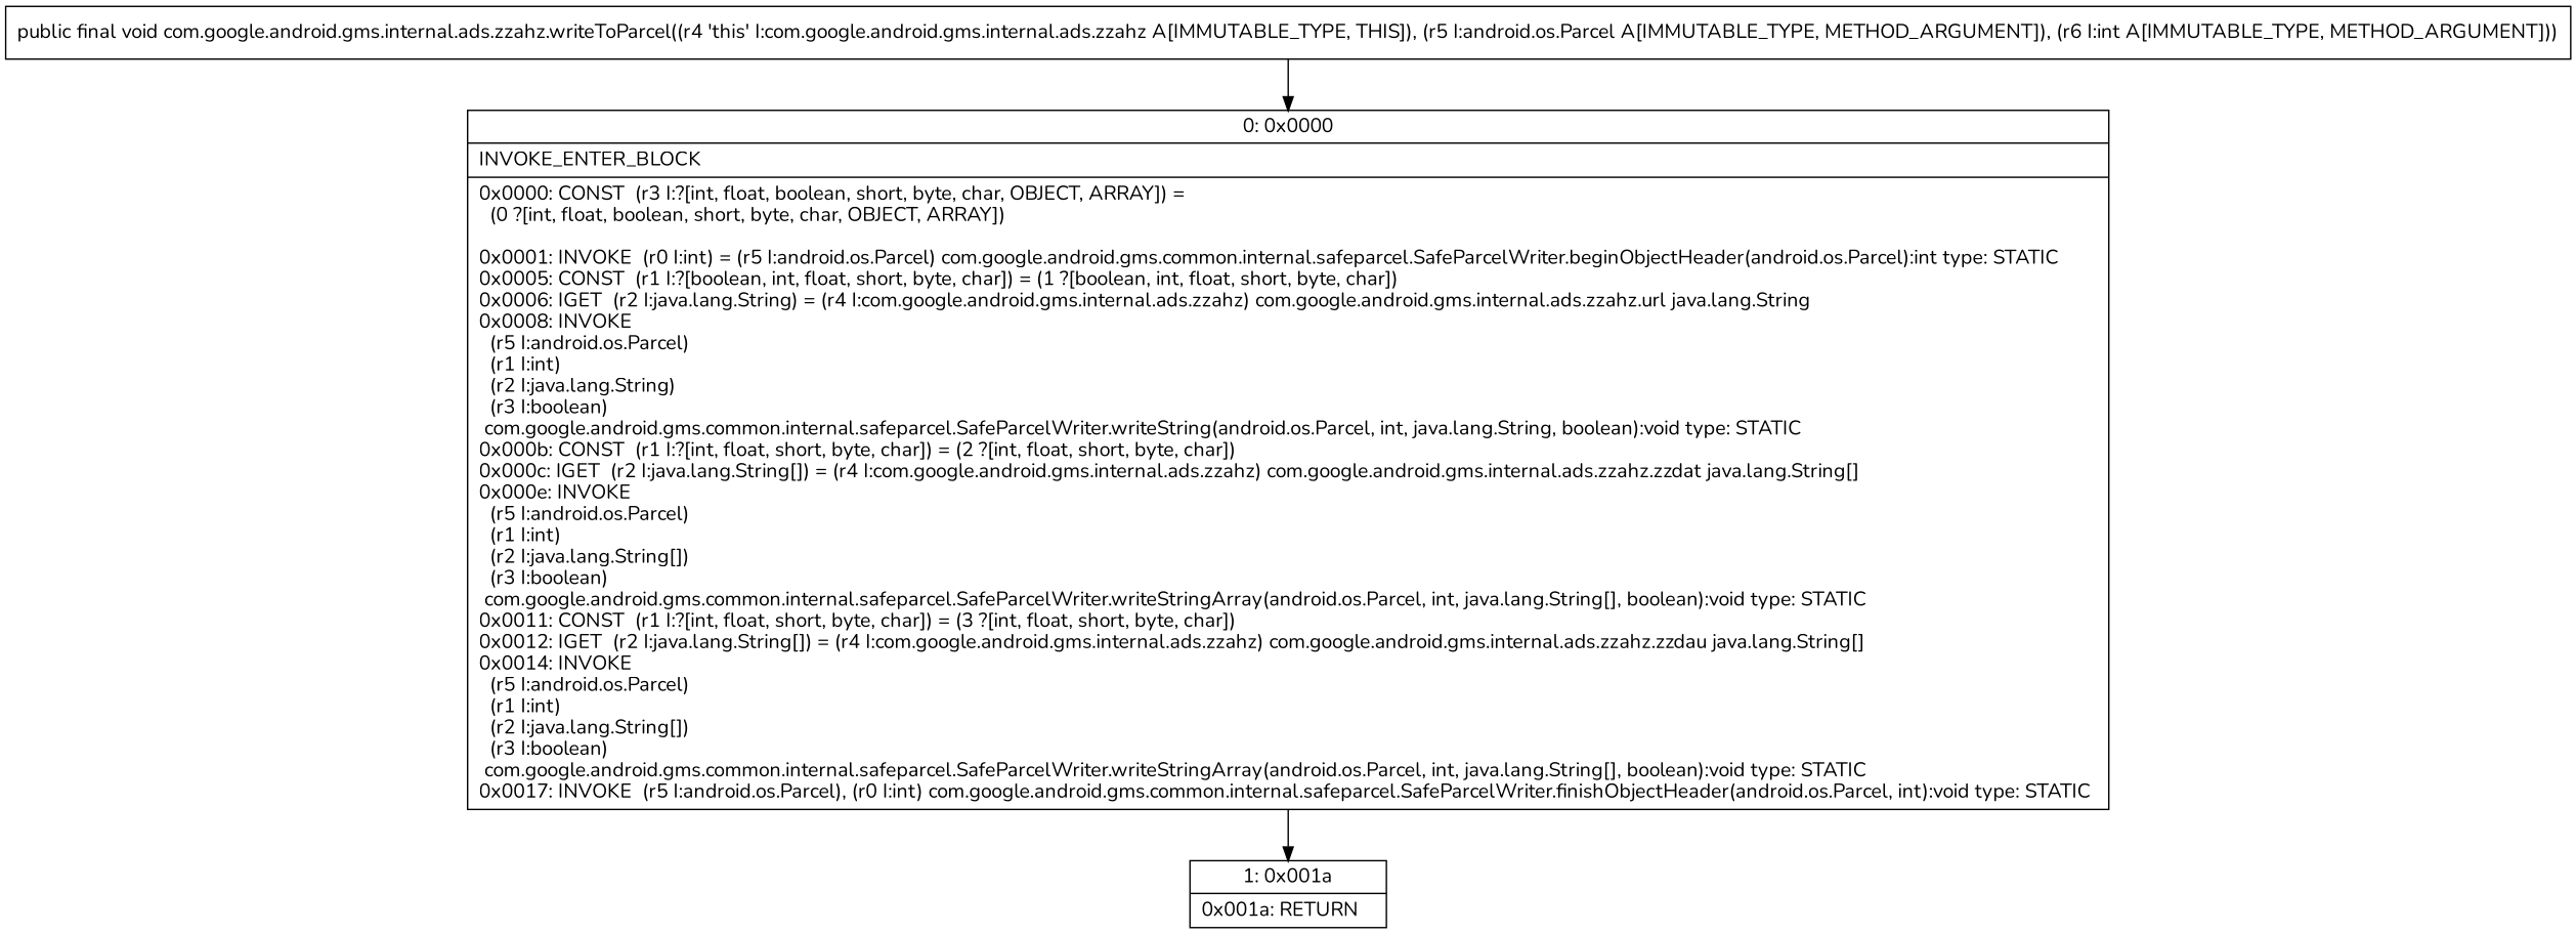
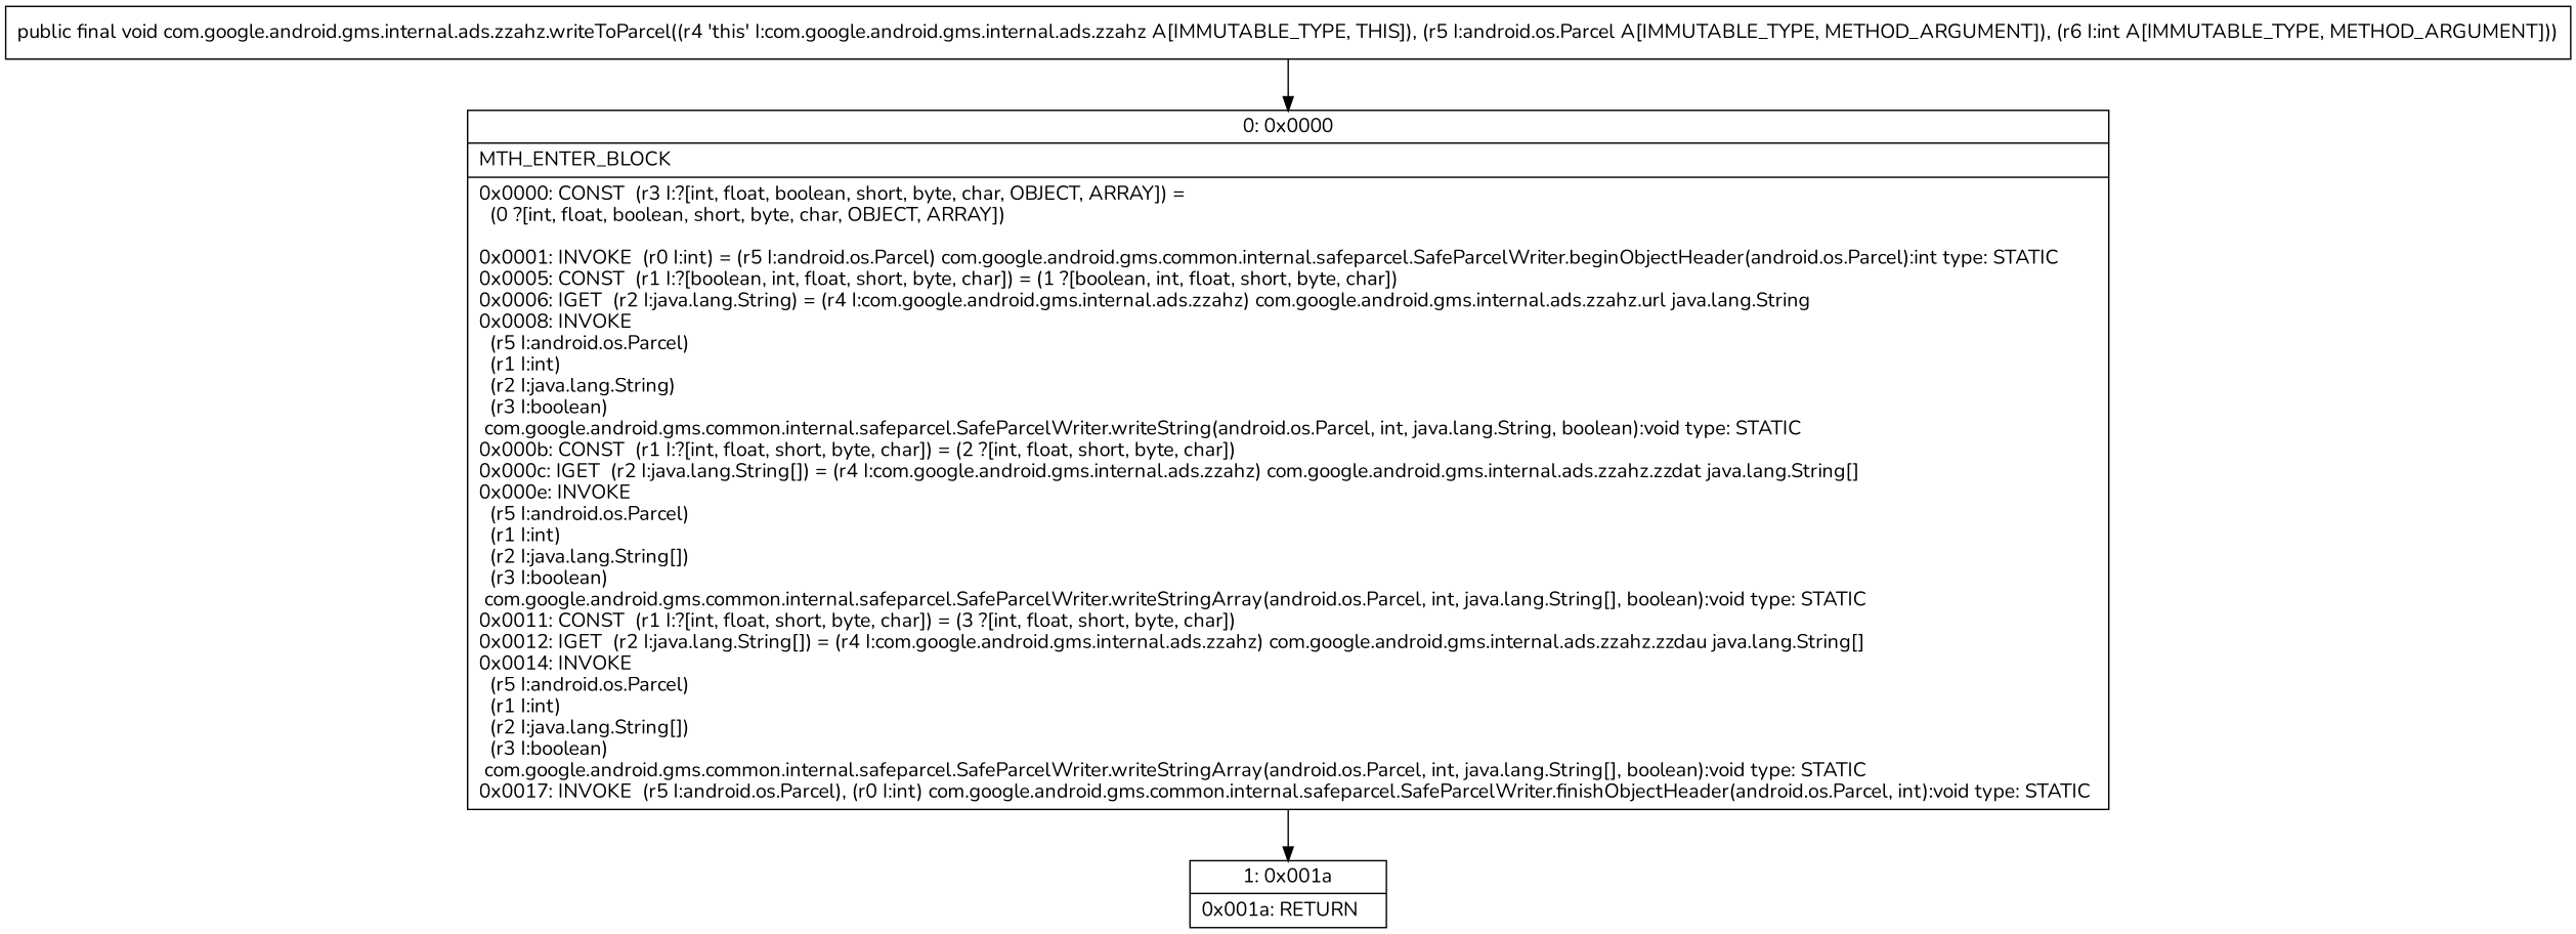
  digraph {
    fontname=Nunito
    node [shape=record fontname=Nunito]
    edge [fontname=Nunito]
-   n1 [label="{0\:\ 0x0000|INVOKE_ENTER_BLOCK\l|0x0000: CONST  (r3 I:?[int, float, boolean, short, byte, char, OBJECT, ARRAY]) = \l  (0 ?[int, float, boolean, short, byte, char, OBJECT, ARRAY])\l \l0x0001: INVOKE  (r0 I:int) = (r5 I:android.os.Parcel) com.google.android.gms.common.internal.safeparcel.SafeParcelWriter.beginObjectHeader(android.os.Parcel):int type: STATIC \l0x0005: CONST  (r1 I:?[boolean, int, float, short, byte, char]) = (1 ?[boolean, int, float, short, byte, char]) \l0x0006: IGET  (r2 I:java.lang.String) = (r4 I:com.google.android.gms.internal.ads.zzahz) com.google.android.gms.internal.ads.zzahz.url java.lang.String \l0x0008: INVOKE  \l  (r5 I:android.os.Parcel)\l  (r1 I:int)\l  (r2 I:java.lang.String)\l  (r3 I:boolean)\l com.google.android.gms.common.internal.safeparcel.SafeParcelWriter.writeString(android.os.Parcel, int, java.lang.String, boolean):void type: STATIC \l0x000b: CONST  (r1 I:?[int, float, short, byte, char]) = (2 ?[int, float, short, byte, char]) \l0x000c: IGET  (r2 I:java.lang.String[]) = (r4 I:com.google.android.gms.internal.ads.zzahz) com.google.android.gms.internal.ads.zzahz.zzdat java.lang.String[] \l0x000e: INVOKE  \l  (r5 I:android.os.Parcel)\l  (r1 I:int)\l  (r2 I:java.lang.String[])\l  (r3 I:boolean)\l com.google.android.gms.common.internal.safeparcel.SafeParcelWriter.writeStringArray(android.os.Parcel, int, java.lang.String[], boolean):void type: STATIC \l0x0011: CONST  (r1 I:?[int, float, short, byte, char]) = (3 ?[int, float, short, byte, char]) \l0x0012: IGET  (r2 I:java.lang.String[]) = (r4 I:com.google.android.gms.internal.ads.zzahz) com.google.android.gms.internal.ads.zzahz.zzdau java.lang.String[] \l0x0014: INVOKE  \l  (r5 I:android.os.Parcel)\l  (r1 I:int)\l  (r2 I:java.lang.String[])\l  (r3 I:boolean)\l com.google.android.gms.common.internal.safeparcel.SafeParcelWriter.writeStringArray(android.os.Parcel, int, java.lang.String[], boolean):void type: STATIC \l0x0017: INVOKE  (r5 I:android.os.Parcel), (r0 I:int) com.google.android.gms.common.internal.safeparcel.SafeParcelWriter.finishObjectHeader(android.os.Parcel, int):void type: STATIC \l}"]
+   n1 [label="{0\:\ 0x0000|MTH_ENTER_BLOCK\l|0x0000: CONST  (r3 I:?[int, float, boolean, short, byte, char, OBJECT, ARRAY]) = \l  (0 ?[int, float, boolean, short, byte, char, OBJECT, ARRAY])\l \l0x0001: INVOKE  (r0 I:int) = (r5 I:android.os.Parcel) com.google.android.gms.common.internal.safeparcel.SafeParcelWriter.beginObjectHeader(android.os.Parcel):int type: STATIC \l0x0005: CONST  (r1 I:?[boolean, int, float, short, byte, char]) = (1 ?[boolean, int, float, short, byte, char]) \l0x0006: IGET  (r2 I:java.lang.String) = (r4 I:com.google.android.gms.internal.ads.zzahz) com.google.android.gms.internal.ads.zzahz.url java.lang.String \l0x0008: INVOKE  \l  (r5 I:android.os.Parcel)\l  (r1 I:int)\l  (r2 I:java.lang.String)\l  (r3 I:boolean)\l com.google.android.gms.common.internal.safeparcel.SafeParcelWriter.writeString(android.os.Parcel, int, java.lang.String, boolean):void type: STATIC \l0x000b: CONST  (r1 I:?[int, float, short, byte, char]) = (2 ?[int, float, short, byte, char]) \l0x000c: IGET  (r2 I:java.lang.String[]) = (r4 I:com.google.android.gms.internal.ads.zzahz) com.google.android.gms.internal.ads.zzahz.zzdat java.lang.String[] \l0x000e: INVOKE  \l  (r5 I:android.os.Parcel)\l  (r1 I:int)\l  (r2 I:java.lang.String[])\l  (r3 I:boolean)\l com.google.android.gms.common.internal.safeparcel.SafeParcelWriter.writeStringArray(android.os.Parcel, int, java.lang.String[], boolean):void type: STATIC \l0x0011: CONST  (r1 I:?[int, float, short, byte, char]) = (3 ?[int, float, short, byte, char]) \l0x0012: IGET  (r2 I:java.lang.String[]) = (r4 I:com.google.android.gms.internal.ads.zzahz) com.google.android.gms.internal.ads.zzahz.zzdau java.lang.String[] \l0x0014: INVOKE  \l  (r5 I:android.os.Parcel)\l  (r1 I:int)\l  (r2 I:java.lang.String[])\l  (r3 I:boolean)\l com.google.android.gms.common.internal.safeparcel.SafeParcelWriter.writeStringArray(android.os.Parcel, int, java.lang.String[], boolean):void type: STATIC \l0x0017: INVOKE  (r5 I:android.os.Parcel), (r0 I:int) com.google.android.gms.common.internal.safeparcel.SafeParcelWriter.finishObjectHeader(android.os.Parcel, int):void type: STATIC \l}"]
    n2 [label="{1\:\ 0x001a|0x001a: RETURN   \l}"]
    n3 [label="{public final void com.google.android.gms.internal.ads.zzahz.writeToParcel((r4 'this' I:com.google.android.gms.internal.ads.zzahz A[IMMUTABLE_TYPE, THIS]), (r5 I:android.os.Parcel A[IMMUTABLE_TYPE, METHOD_ARGUMENT]), (r6 I:int A[IMMUTABLE_TYPE, METHOD_ARGUMENT])) }"]
    n1 -> n2
    n3 -> n1
  }
